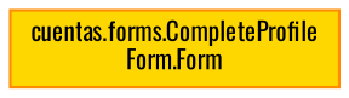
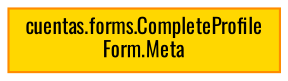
  digraph {
    rankdir=LR
    fontname=Oswald
-   n1 [color=darkorange fillcolor=gold fontname=Oswald fontsize=10 height=0.2 label="cuentas.forms.CompleteProfile\lForm.Form" shape=box style=filled width=0.4]
+   n1 [color=darkorange fillcolor=gold fontname=Oswald fontsize=10 height=0.2 label="cuentas.forms.CompleteProfile\lForm.Meta" shape=box style=filled width=0.4]
  }
